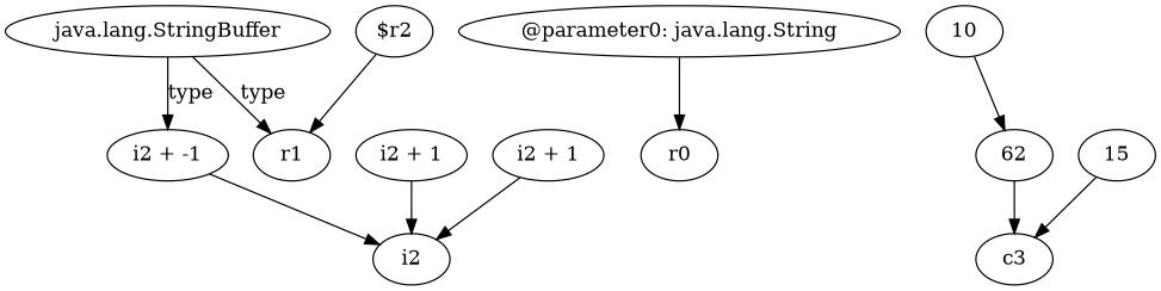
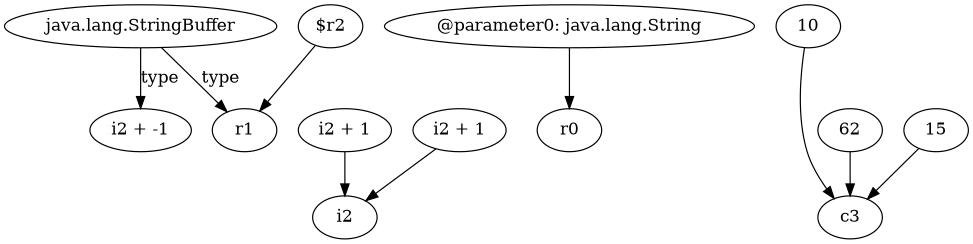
  digraph {
    n1 [label="java.lang.StringBuffer"]
    n2 [label=r1]
    n3 [label="i2 + -1"]
    n4 [label="$r2"]
    n5 [label=i2]
    n6 [label="i2 + 1"]
    n7 [label="@parameter0: java.lang.String"]
    n8 [label=r0]
    n9 [label=10]
    n10 [label=c3]
    n11 [label=15]
    n12 [label="i2 + 1"]
    n13 [label=62]
    n1 -> n2 [label=type]
    n1 -> n3 [label=type]
-   n3 -> n5
    n4 -> n2
    n6 -> n5
    n7 -> n8
-   n9 -> n13
+   n9 -> n10
    n11 -> n10
    n12 -> n5
    n13 -> n10
  }
